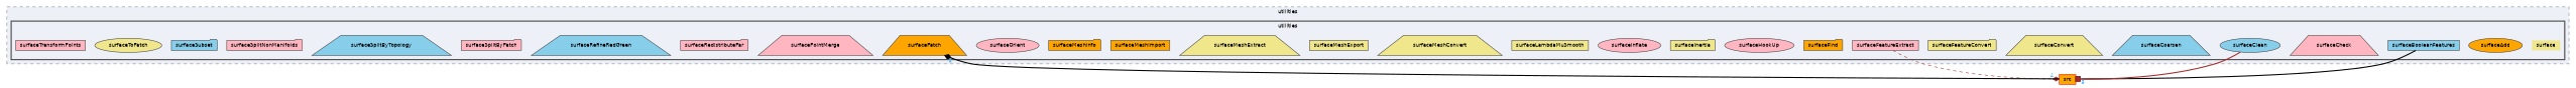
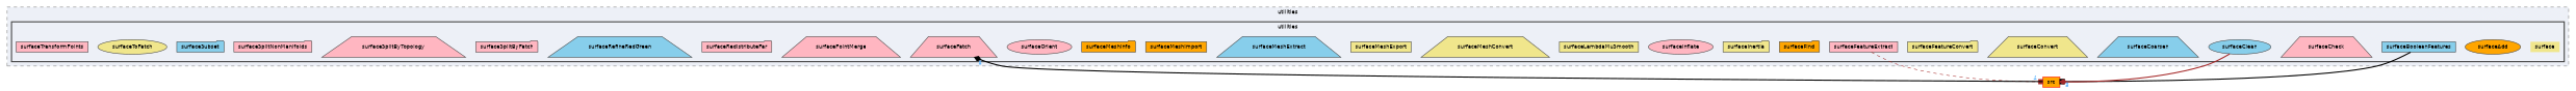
  digraph {
    compound=true
    node [fillcolor=lightpink fontname=Helvetica fontsize=10 shape=trapezium style=filled color=grey25]
    edge [arrowhead=box color=black fontcolor=steelblue1 fontname=Helvetica fontsize=10 labeldistance=1.5 labelfontname=Helvetica labelfontsize=10 style=bold]
    n1 [fillcolor=khaki height=0.2 label=surface shape=plaintext width=0.4 color=""]
    n2 [fillcolor=orange height=0.2 label=surfaceAdd shape=ellipse width=0.4]
    n3 [fillcolor=skyblue height=0.2 label=surfaceBooleanFeatures shape=box width=0.4]
    n4 [height=0.2 label=surfaceCheck width=0.4]
    n5 [fillcolor=skyblue height=0.2 label=surfaceClean shape=ellipse width=0.4]
    n6 [fillcolor=skyblue height=0.2 label=surfaceCoarsen width=0.4]
    n7 [fillcolor=khaki height=0.2 label=surfaceConvert width=0.4]
    n8 [fillcolor=khaki height=0.2 label=surfaceFeatureConvert shape=folder width=0.4]
    n9 [height=0.2 label=surfaceFeatureExtract shape=box width=0.4]
    n10 [fillcolor=orange height=0.2 label=surfaceFind shape=folder width=0.4]
-   n11 [height=0.2 label=surfaceHookUp shape=ellipse width=0.4]
    n12 [fillcolor=khaki height=0.2 label=surfaceInertia shape=folder width=0.4]
    n13 [height=0.2 label=surfaceInflate shape=ellipse width=0.4]
    n14 [fillcolor=khaki height=0.2 label=surfaceLambdaMuSmooth shape=box width=0.4]
    n15 [fillcolor=khaki height=0.2 label=surfaceMeshConvert width=0.4]
    n16 [fillcolor=khaki height=0.2 label=surfaceMeshExport shape=box width=0.4]
-   n17 [fillcolor=khaki height=0.2 label=surfaceMeshExtract width=0.4]
+   n17 [fillcolor=skyblue height=0.2 label=surfaceMeshExtract width=0.4]
    n18 [fillcolor=orange height=0.2 label=surfaceMeshImport shape=box width=0.4]
    n19 [fillcolor=orange height=0.2 label=surfaceMeshInfo shape=folder width=0.4]
    n20 [height=0.2 label=surfaceOrient shape=ellipse width=0.4]
-   n21 [fillcolor=orange height=0.2 label=surfacePatch width=0.4]
+   n21 [height=0.2 label=surfacePatch width=0.4]
    n22 [height=0.2 label=surfacePointMerge width=0.4]
    n23 [height=0.2 label=surfaceRedistributePar shape=folder width=0.4]
    n24 [fillcolor=skyblue height=0.2 label=surfaceRefineRedGreen width=0.4]
    n25 [height=0.2 label=surfaceSplitByPatch shape=folder width=0.4]
-   n26 [fillcolor=skyblue height=0.2 label=surfaceSplitByTopology width=0.4]
+   n26 [height=0.2 label=surfaceSplitByTopology width=0.4]
    n27 [height=0.2 label=surfaceSplitNonManifolds shape=folder width=0.4]
    n28 [fillcolor=skyblue height=0.2 label=surfaceSubset shape=folder width=0.4]
    n29 [fillcolor=khaki height=0.2 label=surfaceToPatch shape=ellipse width=0.4]
    n30 [height=0.2 label=surfaceTransformPoints shape=box width=0.4]
    n31 [color=red fillcolor=orange height=0.2 label=src shape=box width=0.4]
    subgraph cluster_1 {
      bgcolor="#edf0f7"
      fontname=Helvetica
      fontsize=10
      label=utilities
      pencolor=grey50
      style="filled,dashed"
      subgraph cluster_2 {
        bgcolor="#edf0f7"
        fontname=Helvetica
        fontsize=10
        label=utilities
        pencolor=grey25
        style="filled,bold"
        n1
        n2
        n3
        n4
        n5
        n6
        n7
        n8
        n9
        n10
-       n11
        n12
        n13
        n14
        n15
        n16
        n17
        n18
        n19
        n20
        n21
        n22
        n23
        n24
        n25
        n26
        n27
        n28
        n29
        n30
      }
    }
    n3 -> n31 [headlabel=3]
-   n5 -> n31 [color=brown headlabel=2]
-   n9 -> n31 [arrowhead=diamond color=brown headlabel=4 style=dashed]
+   n5 -> n31 [arrowhead=diamond color=brown headlabel=2]
+   n9 -> n31 [color=brown headlabel=4 style=dashed]
    n31 -> n21 [arrowhead=diamond headlabel=8]
  }
